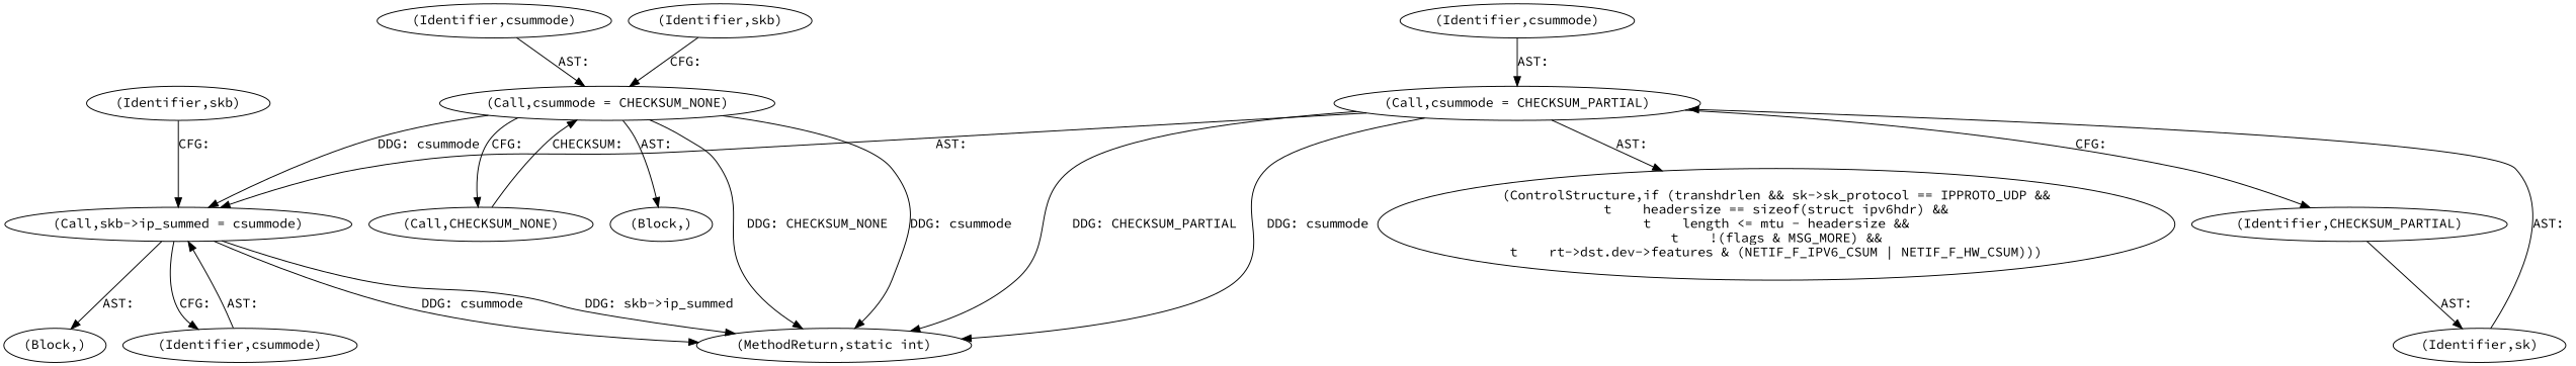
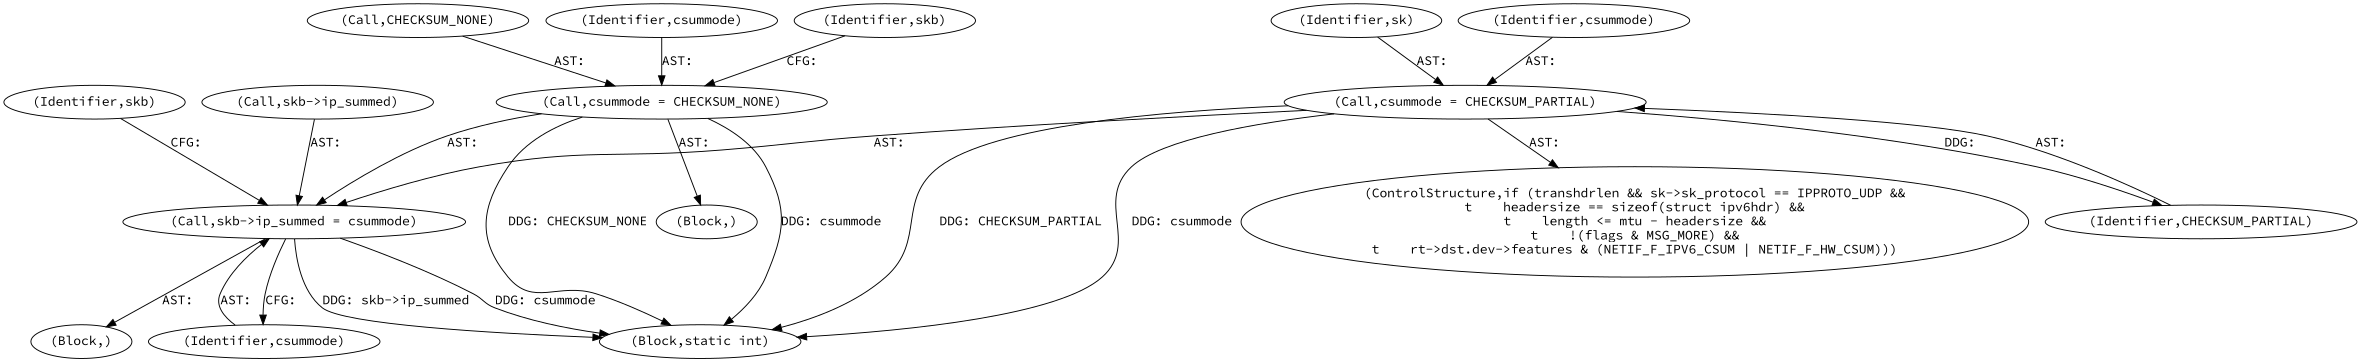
  digraph {
    fontname="Source Code Pro"
    node [fontname="Source Code Pro"]
    edge [fontname="Source Code Pro"]
    n1 [label="(Call,skb->ip_summed = csummode)"]
    n2 [label="(Block,)"]
    n3 [label="(Identifier,csummode)"]
-   n4 [label="(MethodReturn,static int)"]
+   n4 [label="(Block,static int)"]
    n5 [label="(Call,csummode = CHECKSUM_NONE)"]
    n6 [label="(Block,)"]
    n7 [label="(Call,CHECKSUM_NONE)"]
    n8 [label="(Call,csummode = CHECKSUM_PARTIAL)"]
    n9 [label="(ControlStructure,if (transhdrlen && sk->sk_protocol == IPPROTO_UDP &&\n\t    headersize == sizeof(struct ipv6hdr) &&\n\t    length <= mtu - headersize &&\n\t    !(flags & MSG_MORE) &&\n\t    rt->dst.dev->features & (NETIF_F_IPV6_CSUM | NETIF_F_HW_CSUM)))"]
    n10 [label="(Identifier,CHECKSUM_PARTIAL)"]
    n11 [label="(Identifier,csummode)"]
    n12 [label="(Identifier,csummode)"]
+   n13 [label="(Call,skb->ip_summed)"]
    n14 [label="(Identifier,skb)"]
    n15 [label="(Identifier,sk)"]
    n16 [label="(Identifier,skb)"]
    n1 -> n2 [label="AST: "]
    n1 -> n3 [label="CFG: "]
    n1 -> n4 [label="DDG: csummode"]
    n1 -> n4 [label="DDG: skb->ip_summed"]
    n3 -> n1 [label="AST: "]
-   n5 -> n1 [label="DDG: csummode"]
+   n5 -> n1 [label="AST: "]
    n5 -> n4 [label="DDG: csummode"]
    n5 -> n4 [label="DDG: CHECKSUM_NONE"]
    n5 -> n6 [label="AST: "]
-   n5 -> n7 [label="CFG: "]
-   n7 -> n5 [label="CHECKSUM: "]
+   n7 -> n5 [label="AST: "]
    n8 -> n1 [label="AST: "]
    n8 -> n4 [label="DDG: CHECKSUM_PARTIAL"]
    n8 -> n4 [label="DDG: csummode"]
    n8 -> n9 [label="AST: "]
-   n8 -> n10 [label="CFG: "]
-   n10 -> n15 [label="AST: "]
+   n8 -> n10 [label="DDG: "]
+   n10 -> n8 [label="AST: "]
    n11 -> n5 [label="AST: "]
    n12 -> n8 [label="AST: "]
+   n13 -> n1 [label="AST: "]
    n14 -> n5 [label="CFG: "]
    n15 -> n8 [label="AST: "]
    n16 -> n1 [label="CFG: "]
  }
